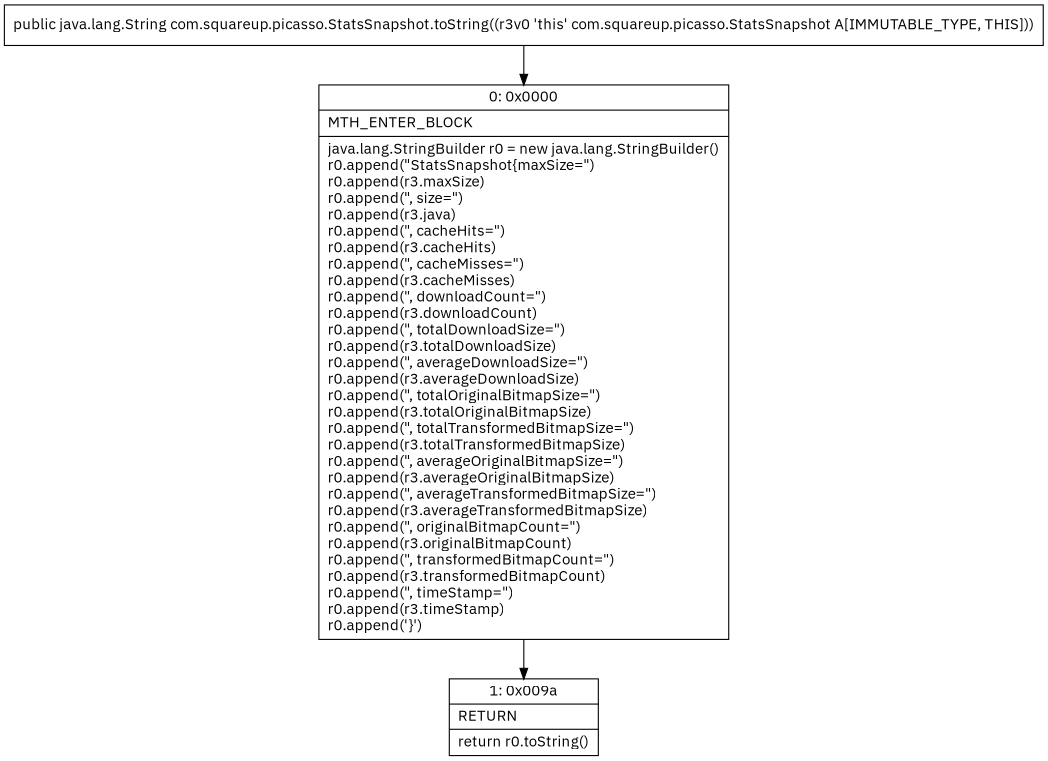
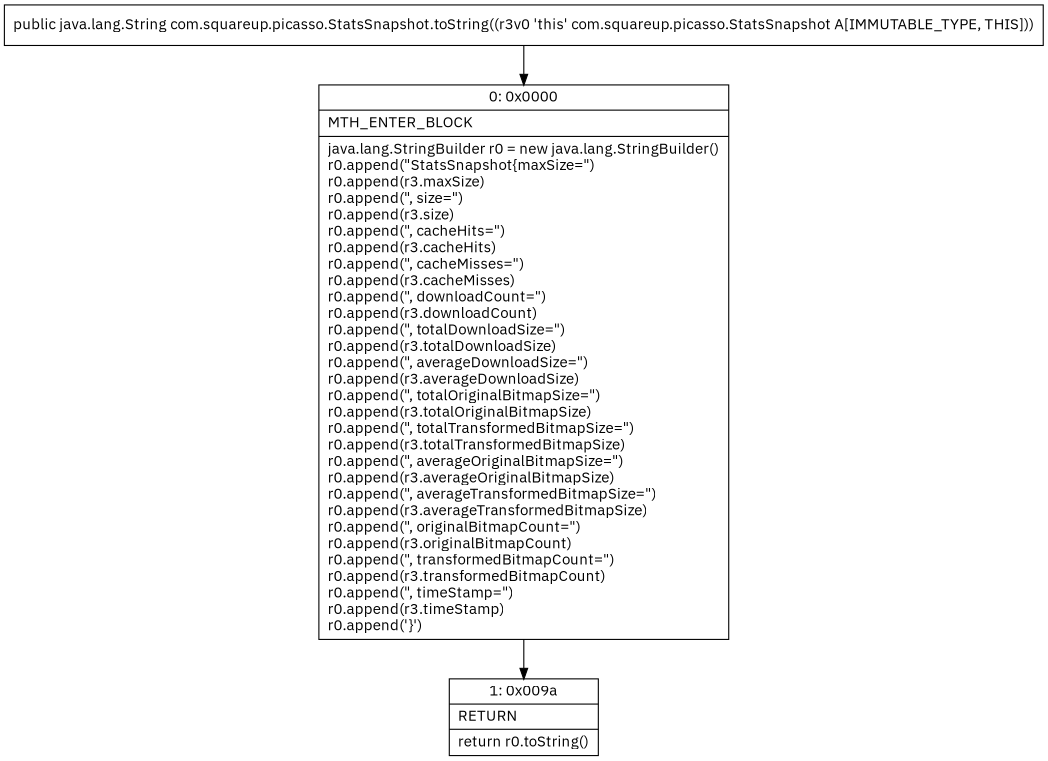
  digraph {
    fontname="IBM Plex Sans"
    node [shape=record fontname="IBM Plex Sans"]
    edge [fontname="IBM Plex Sans"]
-   n1 [label="{0\:\ 0x0000|MTH_ENTER_BLOCK\l|java.lang.StringBuilder r0 = new java.lang.StringBuilder()\lr0.append(\"StatsSnapshot\{maxSize=\")\lr0.append(r3.maxSize)\lr0.append(\", size=\")\lr0.append(r3.java)\lr0.append(\", cacheHits=\")\lr0.append(r3.cacheHits)\lr0.append(\", cacheMisses=\")\lr0.append(r3.cacheMisses)\lr0.append(\", downloadCount=\")\lr0.append(r3.downloadCount)\lr0.append(\", totalDownloadSize=\")\lr0.append(r3.totalDownloadSize)\lr0.append(\", averageDownloadSize=\")\lr0.append(r3.averageDownloadSize)\lr0.append(\", totalOriginalBitmapSize=\")\lr0.append(r3.totalOriginalBitmapSize)\lr0.append(\", totalTransformedBitmapSize=\")\lr0.append(r3.totalTransformedBitmapSize)\lr0.append(\", averageOriginalBitmapSize=\")\lr0.append(r3.averageOriginalBitmapSize)\lr0.append(\", averageTransformedBitmapSize=\")\lr0.append(r3.averageTransformedBitmapSize)\lr0.append(\", originalBitmapCount=\")\lr0.append(r3.originalBitmapCount)\lr0.append(\", transformedBitmapCount=\")\lr0.append(r3.transformedBitmapCount)\lr0.append(\", timeStamp=\")\lr0.append(r3.timeStamp)\lr0.append('\}')\l}"]
+   n1 [label="{0\:\ 0x0000|MTH_ENTER_BLOCK\l|java.lang.StringBuilder r0 = new java.lang.StringBuilder()\lr0.append(\"StatsSnapshot\{maxSize=\")\lr0.append(r3.maxSize)\lr0.append(\", size=\")\lr0.append(r3.size)\lr0.append(\", cacheHits=\")\lr0.append(r3.cacheHits)\lr0.append(\", cacheMisses=\")\lr0.append(r3.cacheMisses)\lr0.append(\", downloadCount=\")\lr0.append(r3.downloadCount)\lr0.append(\", totalDownloadSize=\")\lr0.append(r3.totalDownloadSize)\lr0.append(\", averageDownloadSize=\")\lr0.append(r3.averageDownloadSize)\lr0.append(\", totalOriginalBitmapSize=\")\lr0.append(r3.totalOriginalBitmapSize)\lr0.append(\", totalTransformedBitmapSize=\")\lr0.append(r3.totalTransformedBitmapSize)\lr0.append(\", averageOriginalBitmapSize=\")\lr0.append(r3.averageOriginalBitmapSize)\lr0.append(\", averageTransformedBitmapSize=\")\lr0.append(r3.averageTransformedBitmapSize)\lr0.append(\", originalBitmapCount=\")\lr0.append(r3.originalBitmapCount)\lr0.append(\", transformedBitmapCount=\")\lr0.append(r3.transformedBitmapCount)\lr0.append(\", timeStamp=\")\lr0.append(r3.timeStamp)\lr0.append('\}')\l}"]
    n2 [label="{1\:\ 0x009a|RETURN\l|return r0.toString()\l}"]
    n3 [label="{public java.lang.String com.squareup.picasso.StatsSnapshot.toString((r3v0 'this' com.squareup.picasso.StatsSnapshot A[IMMUTABLE_TYPE, THIS])) }"]
    n1 -> n2
    n3 -> n1
  }
